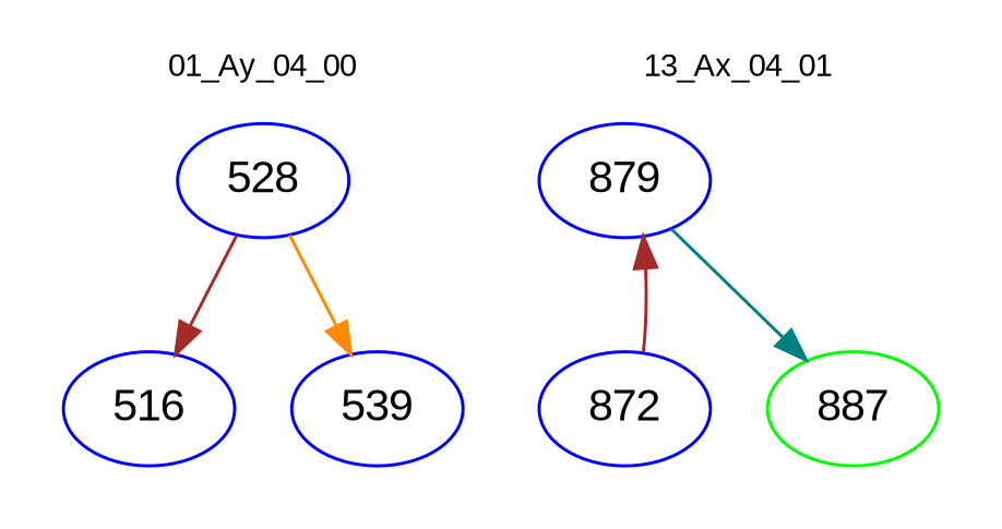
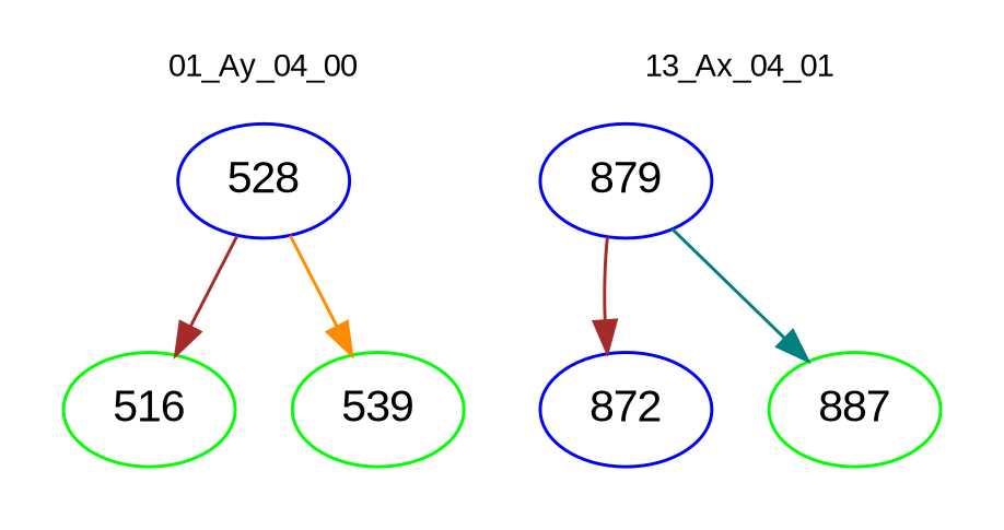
  digraph {
    fontname="Liberation Sans"
    node [color=blue fontname="Liberation Sans"]
    edge [color=brown fontname="Liberation Sans"]
    n1 [label=528]
-   n2 [label=516]
-   n3 [label=539]
+   n2 [color=green label=516]
+   n3 [color=green label=539]
    n4 [label=879]
    n5 [label=872]
    n6 [color=green label=887]
    subgraph cluster_1 {
      color=white
      fontsize=10
      label="01_Ay_04_00"
      n1
      n2
      n3
    }
    subgraph cluster_2 {
      color=white
      fontsize=10
      label="13_Ax_04_01"
      n4
      n5
      n6
    }
    n1 -> n2
    n1 -> n3 [color=darkorange]
-   n5 -> n4
+   n4 -> n5
    n4 -> n6 [color=teal]
  }
